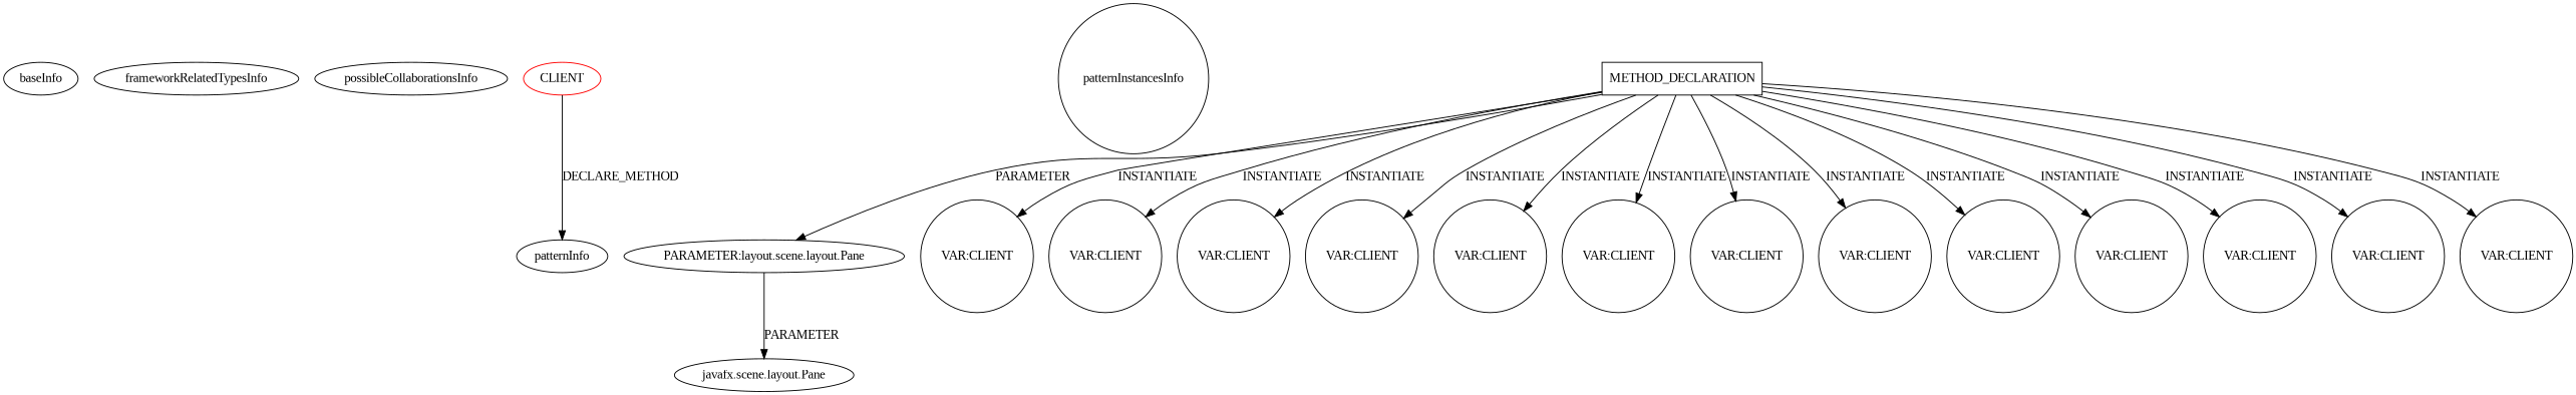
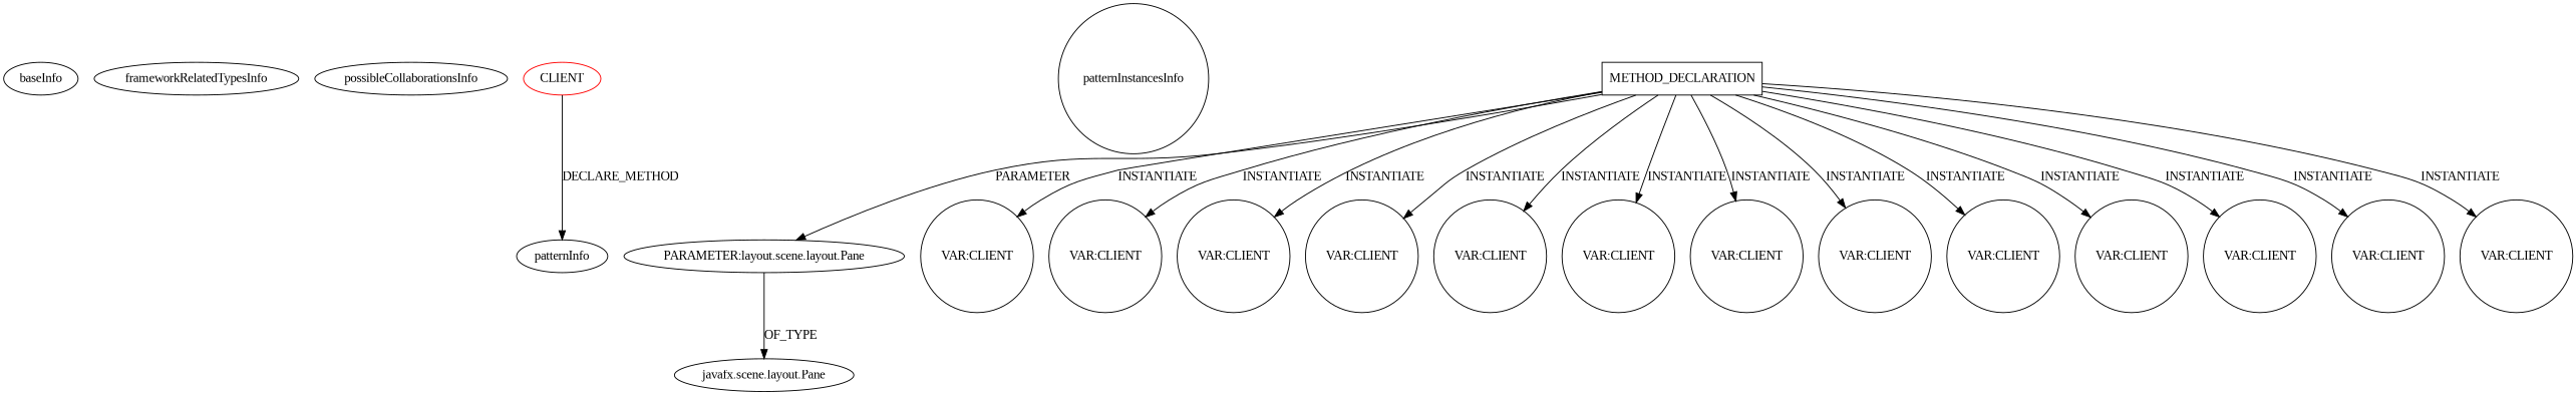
  digraph {
    fontname="Liberation Serif"
    node [fontname="Liberation Serif" shape=circle isFrameworkType=false vertexType=VARIABLE_EXPRESION]
    edge [fontname="Liberation Serif"]
    baseInfo [category=pattern graphId=3439 isAnonymous=false possibleRelation=false shape="" isFrameworkType="" vertexType=""]
    frameworkRelatedTypesInfo [shape="" isFrameworkType="" vertexType=""]
    possibleCollaborationsInfo [shape="" isFrameworkType="" vertexType=""]
    patternInfo [frequency=3.0 patternRootClient=0 shape="" isFrameworkType="" vertexType=""]
    patternInstancesInfo [0="Maxxa-MT-common~/Maxxa-MT-common/MT-common-master/src/cz/commons/example/graphics/branchNode/BranchElementExample.java~BranchElementExample~916" 1="Maxxa-MT-common~/Maxxa-MT-common/MT-common-master/src/cz/commons/example/graphics/layoutManager/Example.java~Example~920" 2="Maxxa-MT-common~/Maxxa-MT-common/MT-common-master/src/cz/commons/example/graphics/layoutManager/ExampleWithSecondPointCalculation.java~ExampleWithSecondPointCalculation~919" isFrameworkType="" vertexType=""]
    n6 [label="PARAMETER:layout.scene.layout.Pane" vertexType=PARAMETER_DECLARATION shape=""]
    n7 [label="javafx.scene.layout.Pane" vertexType=FRAMEWORK_CLASS_TYPE shape=""]
    n8 [label=METHOD_DECLARATION shape=box vertexType=CLIENT_METHOD_DECLARATION]
    n9 [label="VAR:CLIENT"]
    n10 [label="VAR:CLIENT"]
    n11 [label="VAR:CLIENT"]
    n12 [label="VAR:CLIENT"]
    n13 [label="VAR:CLIENT"]
    n14 [label="VAR:CLIENT"]
    n15 [label="VAR:CLIENT"]
    n16 [label="VAR:CLIENT"]
    n17 [label="VAR:CLIENT"]
    n18 [label="VAR:CLIENT"]
    n19 [label="VAR:CLIENT"]
    n20 [label="VAR:CLIENT"]
    n21 [label="VAR:CLIENT"]
    n22 [color=red label=CLIENT vertexType=ROOT_CLIENT_CLASS_DECLARATION shape=""]
-   n6 -> n7 [label=PARAMETER]
+   n6 -> n7 [label=OF_TYPE]
    n8 -> n6 [label=PARAMETER]
    n8 -> n9 [label=INSTANTIATE]
    n8 -> n10 [label=INSTANTIATE]
    n8 -> n11 [label=INSTANTIATE]
    n8 -> n12 [label=INSTANTIATE]
    n8 -> n13 [label=INSTANTIATE]
    n8 -> n14 [label=INSTANTIATE]
    n8 -> n15 [label=INSTANTIATE]
    n8 -> n16 [label=INSTANTIATE]
    n8 -> n17 [label=INSTANTIATE]
    n8 -> n18 [label=INSTANTIATE]
    n8 -> n19 [label=INSTANTIATE]
    n8 -> n20 [label=INSTANTIATE]
    n8 -> n21 [label=INSTANTIATE]
    n22 -> patternInfo [label=DECLARE_METHOD]
  }
